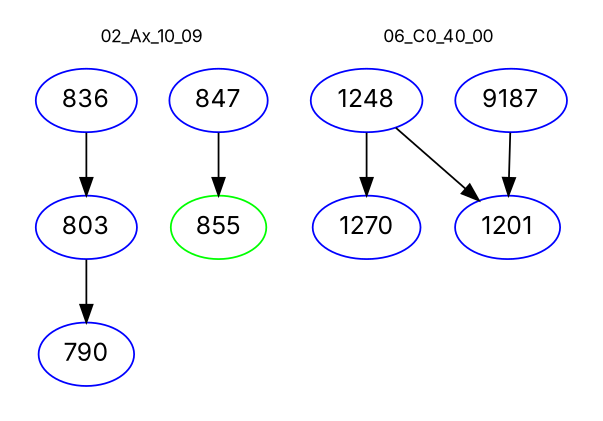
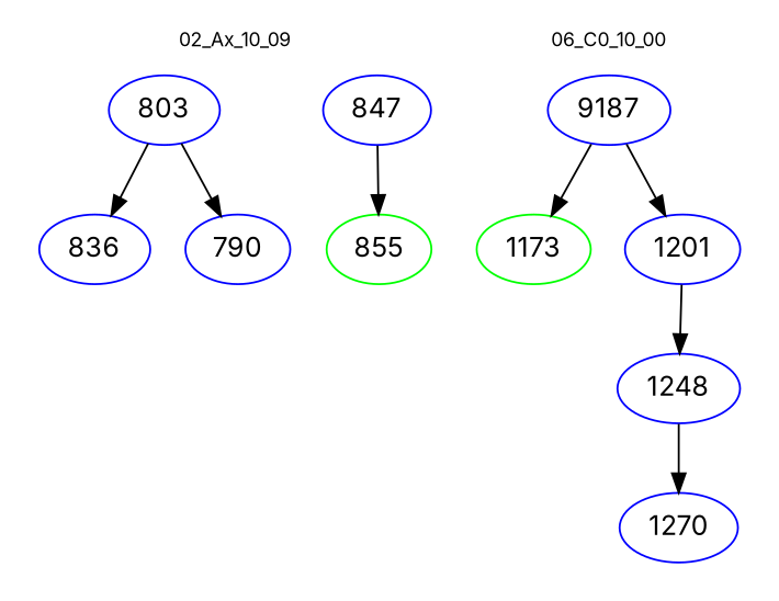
  digraph {
    fontname=Inter
    node [color=blue fontname=Inter]
    edge [color=black fontname=Inter]
    n1 [label=847]
    n2 [label=836]
    n3 [color=green label=855]
    n4 [label=803]
    n5 [label=790]
    n6 [label=9187]
+   n7 [color=green label=1173]
    n8 [label=1201]
    n9 [label=1248]
    n10 [label=1270]
    subgraph cluster_1 {
      color=white
      fontsize=10
      label="02_Ax_10_09"
      n1
      n2
      n3
      n4
      n5
    }
    subgraph cluster_2 {
      color=white
      fontsize=10
-     label="06_C0_40_00"
+     label="06_C0_10_00"
      n6
+     n7
      n8
      n9
      n10
    }
    n1 -> n3
-   n2 -> n4
+   n4 -> n2
    n4 -> n5
+   n6 -> n7
    n6 -> n8
-   n9 -> n8
+   n8 -> n9
    n9 -> n10
  }
